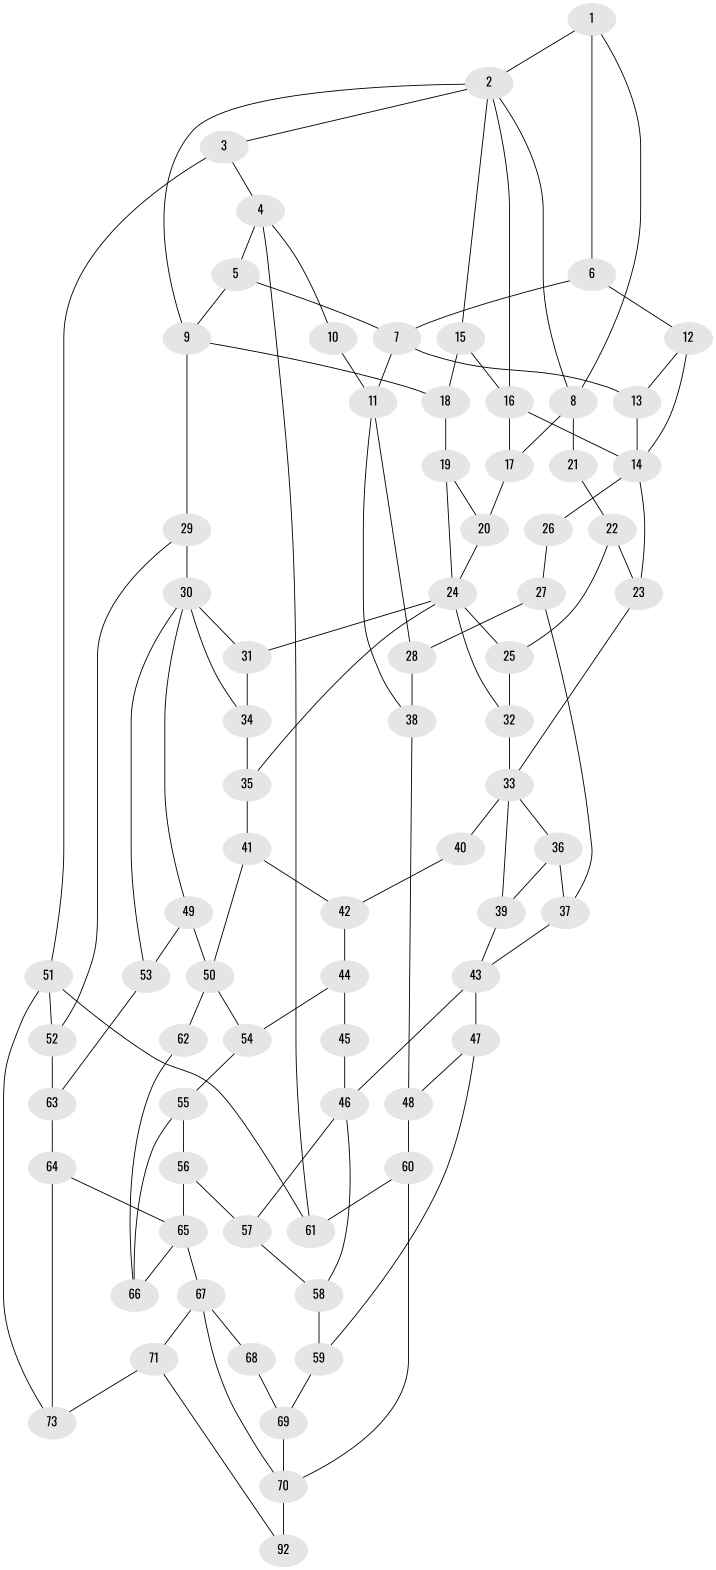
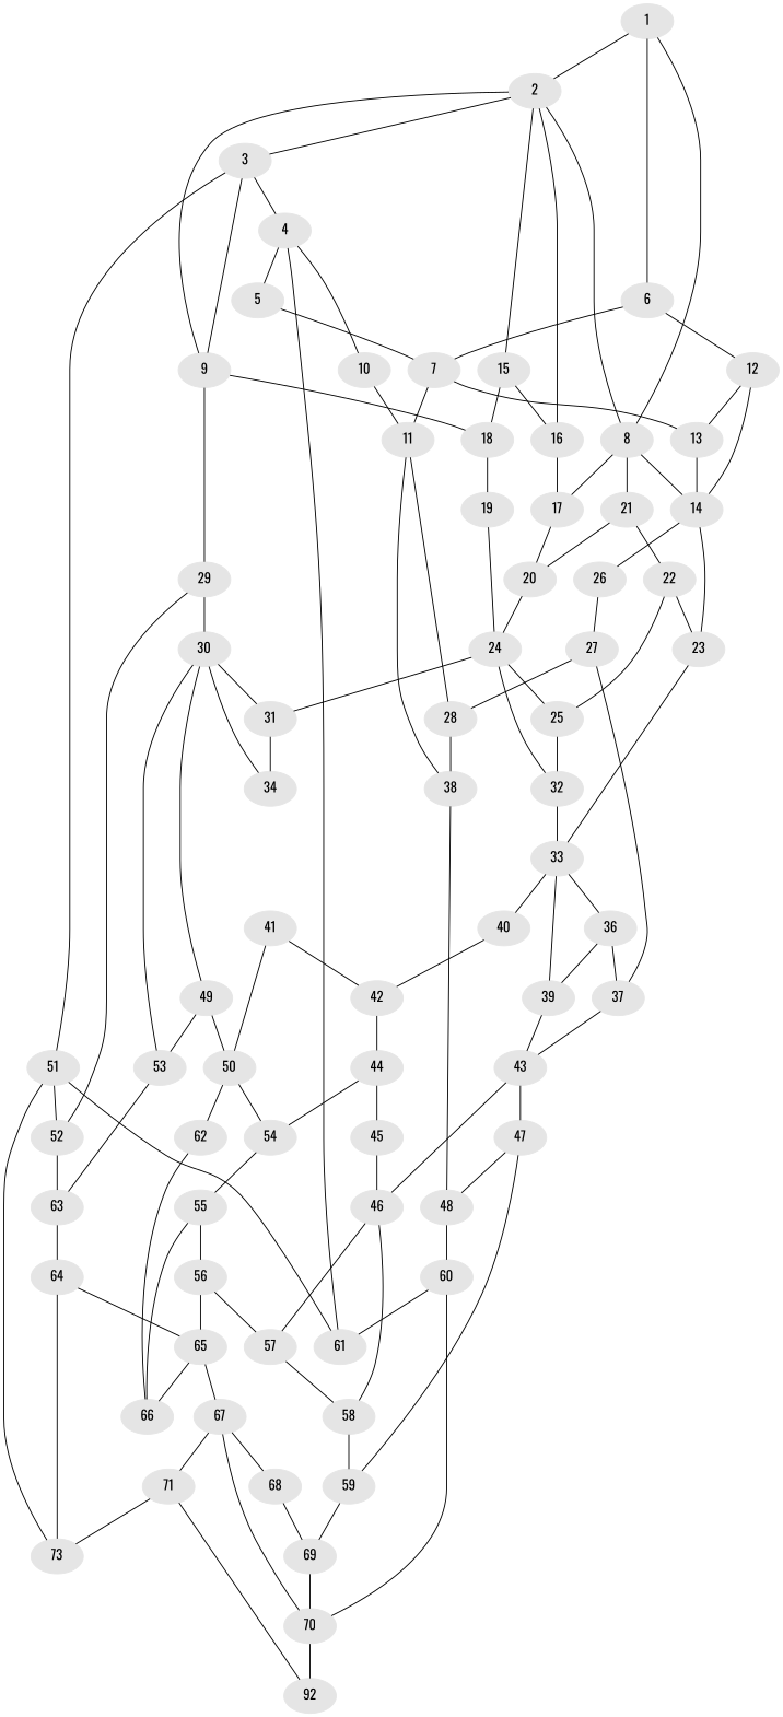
  graph {
    fontname=Oswald
    node [color=gray90 fontname=Oswald style=filled]
    edge [fontname=Oswald weight=1.0]
    1
    2
    6
    8
    3
    9
    15
    16
    7
    12
    14
    17
    21
    4
    51
    18
    29
    5
    10
    61
    52
    73
    11
    13
    28
    38
    23
    26
    20
    22
    19
    30
    48
    33
    27
    24
    25
    31
    32
-   35
    36
    39
    40
    34
    41
    37
    43
    49
    53
    63
    50
    42
    46
    47
    60
    44
    54
    62
    45
    57
    58
    59
    55
    69
    70
    66
    64
    56
    65
    67
    n71 [label=92]
    68
    71
    1 -- 2
    1 -- 6
    1 -- 8
    2 -- 8
    2 -- 3
    2 -- 9
    2 -- 15
    2 -- 16
    6 -- 7
    6 -- 12
-   16 -- 14
+   8 -- 14
    8 -- 17
    8 -- 21 [weight=2.0]
-   5 -- 9
+   3 -- 9
    3 -- 4
    3 -- 51
    9 -- 18
    9 -- 29 [weight=2.0]
    15 -- 16
    15 -- 18
    16 -- 17
    7 -- 11 [weight=2.0]
    7 -- 13
    12 -- 14
    12 -- 13
    14 -- 23
    14 -- 26 [weight=2.0]
    17 -- 20
    21 -- 22
    4 -- 5
    4 -- 10
    4 -- 61
    51 -- 61
    51 -- 52
    51 -- 73
    18 -- 19
    29 -- 52
    29 -- 30 [weight=2.0]
    5 -- 7
    10 -- 11 [weight=2.0]
    52 -- 63
    11 -- 28
    11 -- 38
    13 -- 14
    28 -- 38
    38 -- 48
    23 -- 33
    26 -- 27
    20 -- 24
    22 -- 23
    22 -- 25
-   19 -- 20
+   21 -- 20
    19 -- 24
    30 -- 31
    30 -- 34
    30 -- 49
    30 -- 53
    48 -- 60
    33 -- 36
    33 -- 39
    33 -- 40 [weight=2.0]
    27 -- 28
    27 -- 37
    24 -- 25
    24 -- 31
    24 -- 32
-   24 -- 35
    25 -- 32
    31 -- 34
    32 -- 33
-   35 -- 41
    36 -- 39
    36 -- 37
    39 -- 43
    40 -- 42
-   34 -- 35
    41 -- 50
    41 -- 42
    37 -- 43
    43 -- 46 [weight=2.0]
    43 -- 47
    49 -- 53
    49 -- 50 [weight=2.0]
    53 -- 63
    63 -- 64
    50 -- 54
    50 -- 62 [weight=2.0]
    42 -- 44
    46 -- 57
    46 -- 58
    47 -- 48
    47 -- 59
    60 -- 61 [weight=2.0]
    60 -- 70 [weight=2.0]
    44 -- 54
    44 -- 45
    54 -- 55
    62 -- 66
    45 -- 46 [weight=2.0]
    57 -- 58
    58 -- 59
    59 -- 69
    55 -- 66
    55 -- 56
    69 -- 70
    70 -- n71 [weight=2.0]
    64 -- 73
    64 -- 65
    56 -- 57
    56 -- 65
    65 -- 66
    65 -- 67 [weight=2.0]
    67 -- 70
    67 -- 68 [weight=2.0]
    67 -- 71
    68 -- 69
    71 -- 73
    71 -- n71
  }
